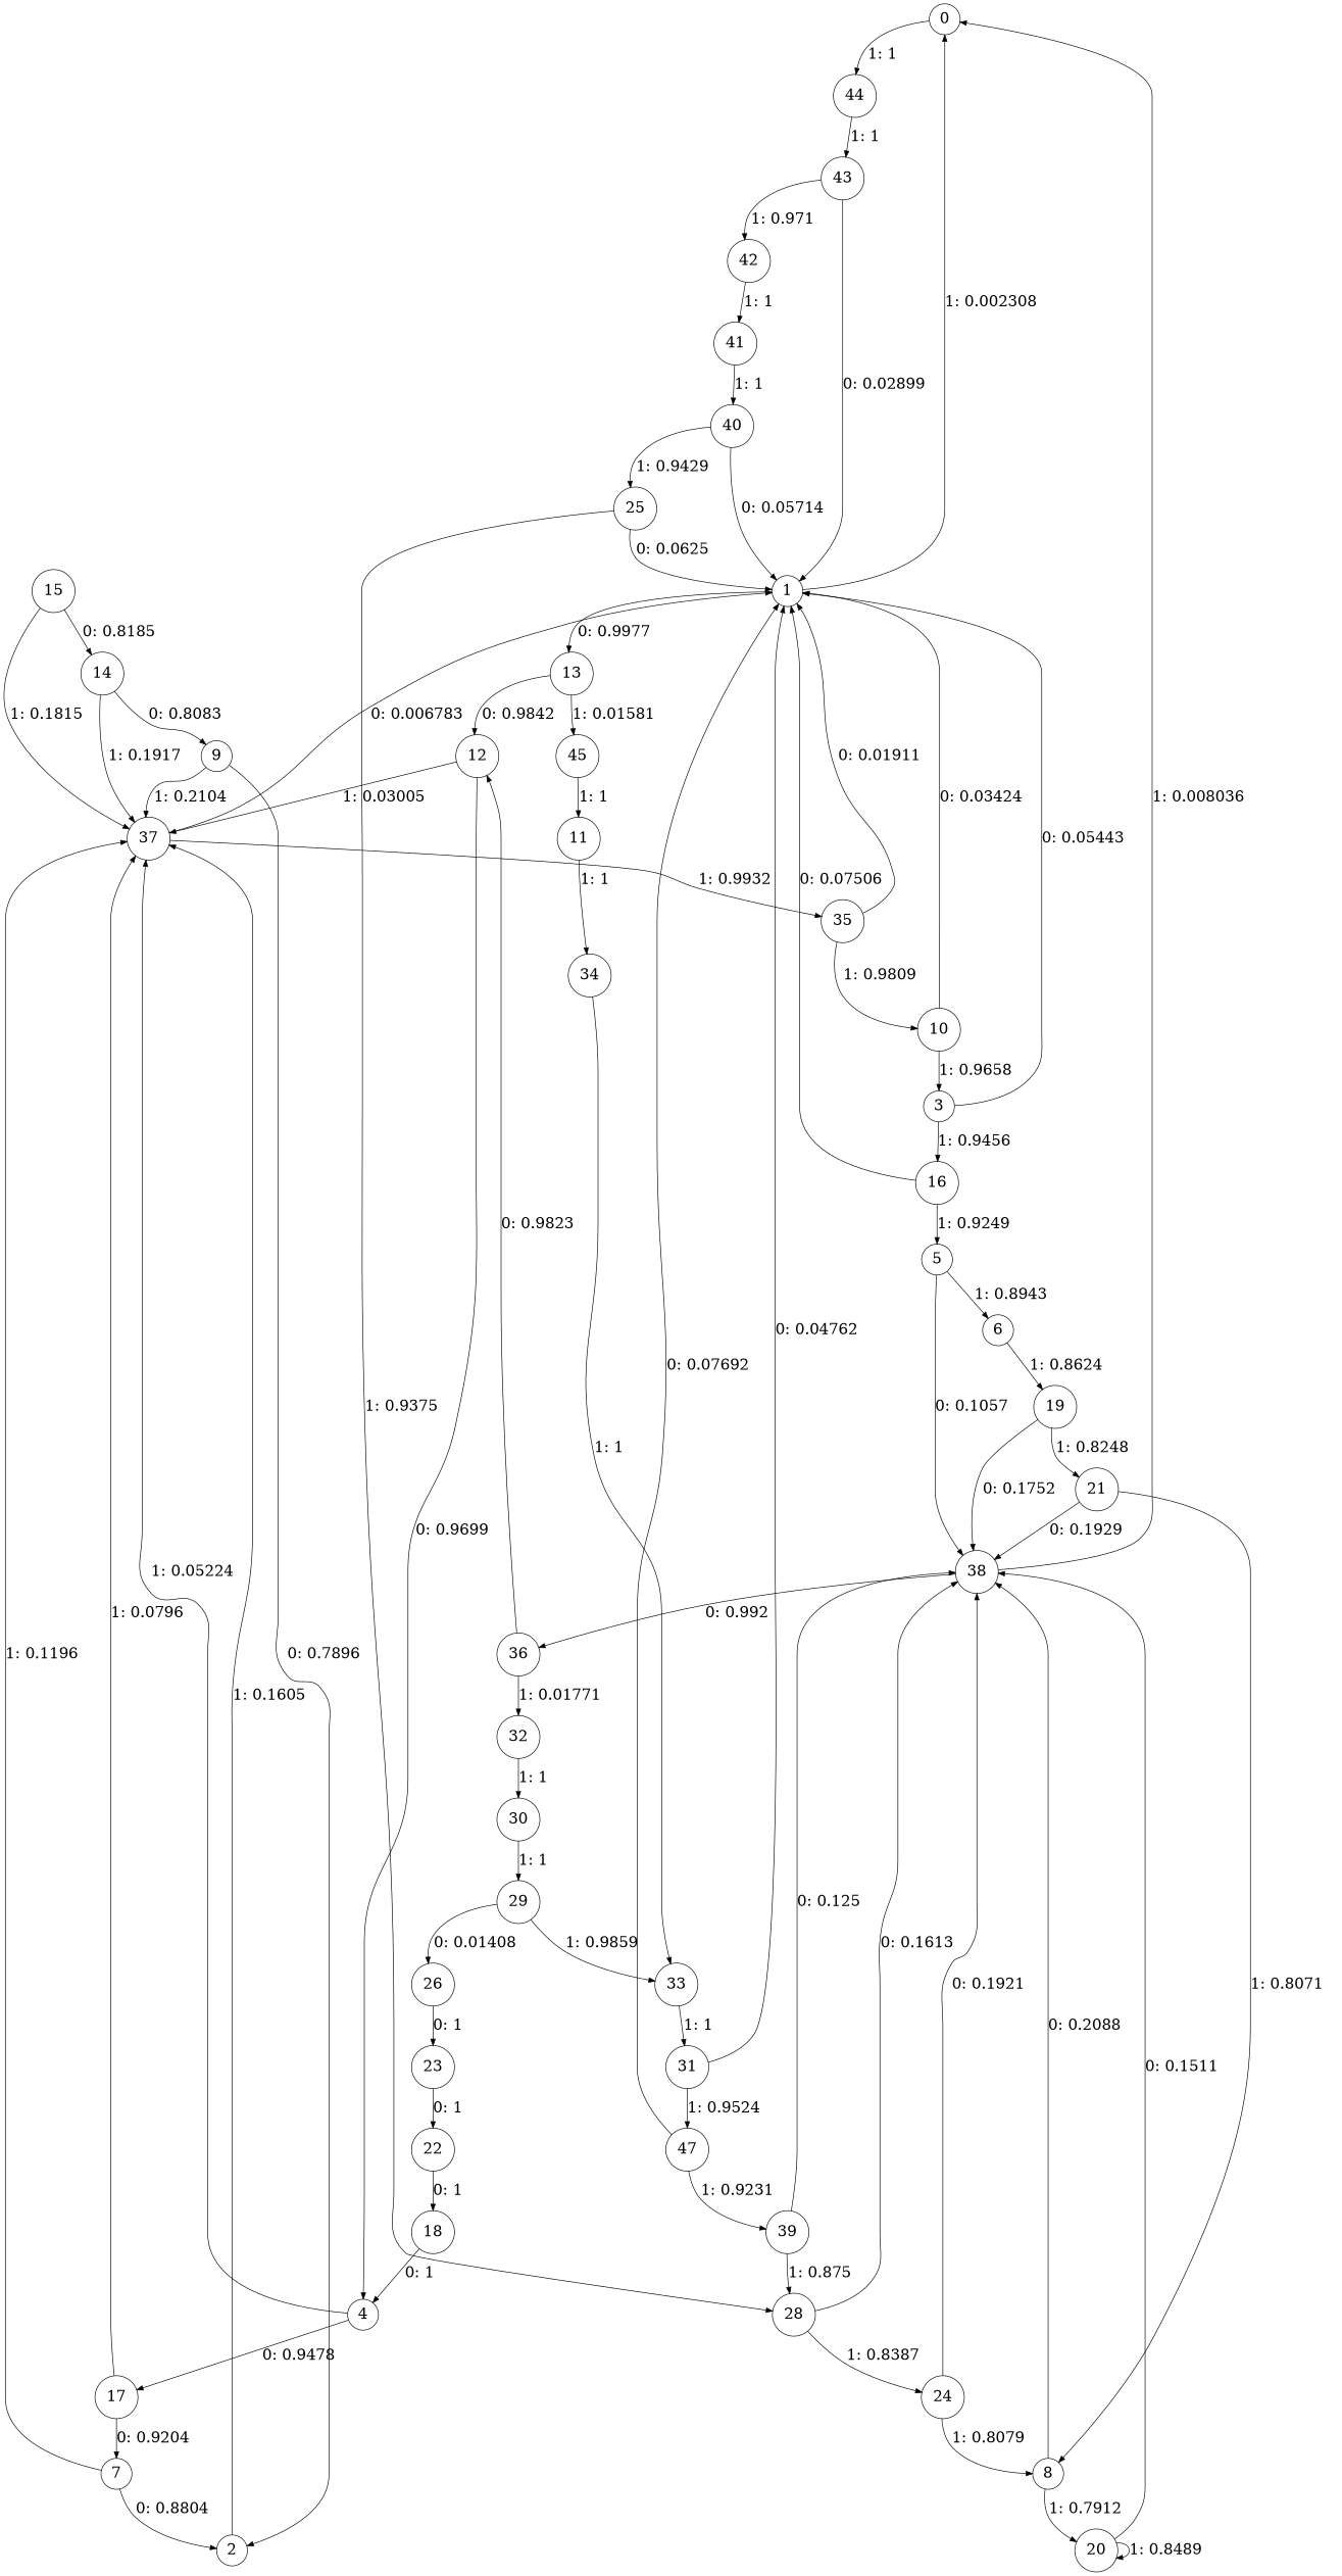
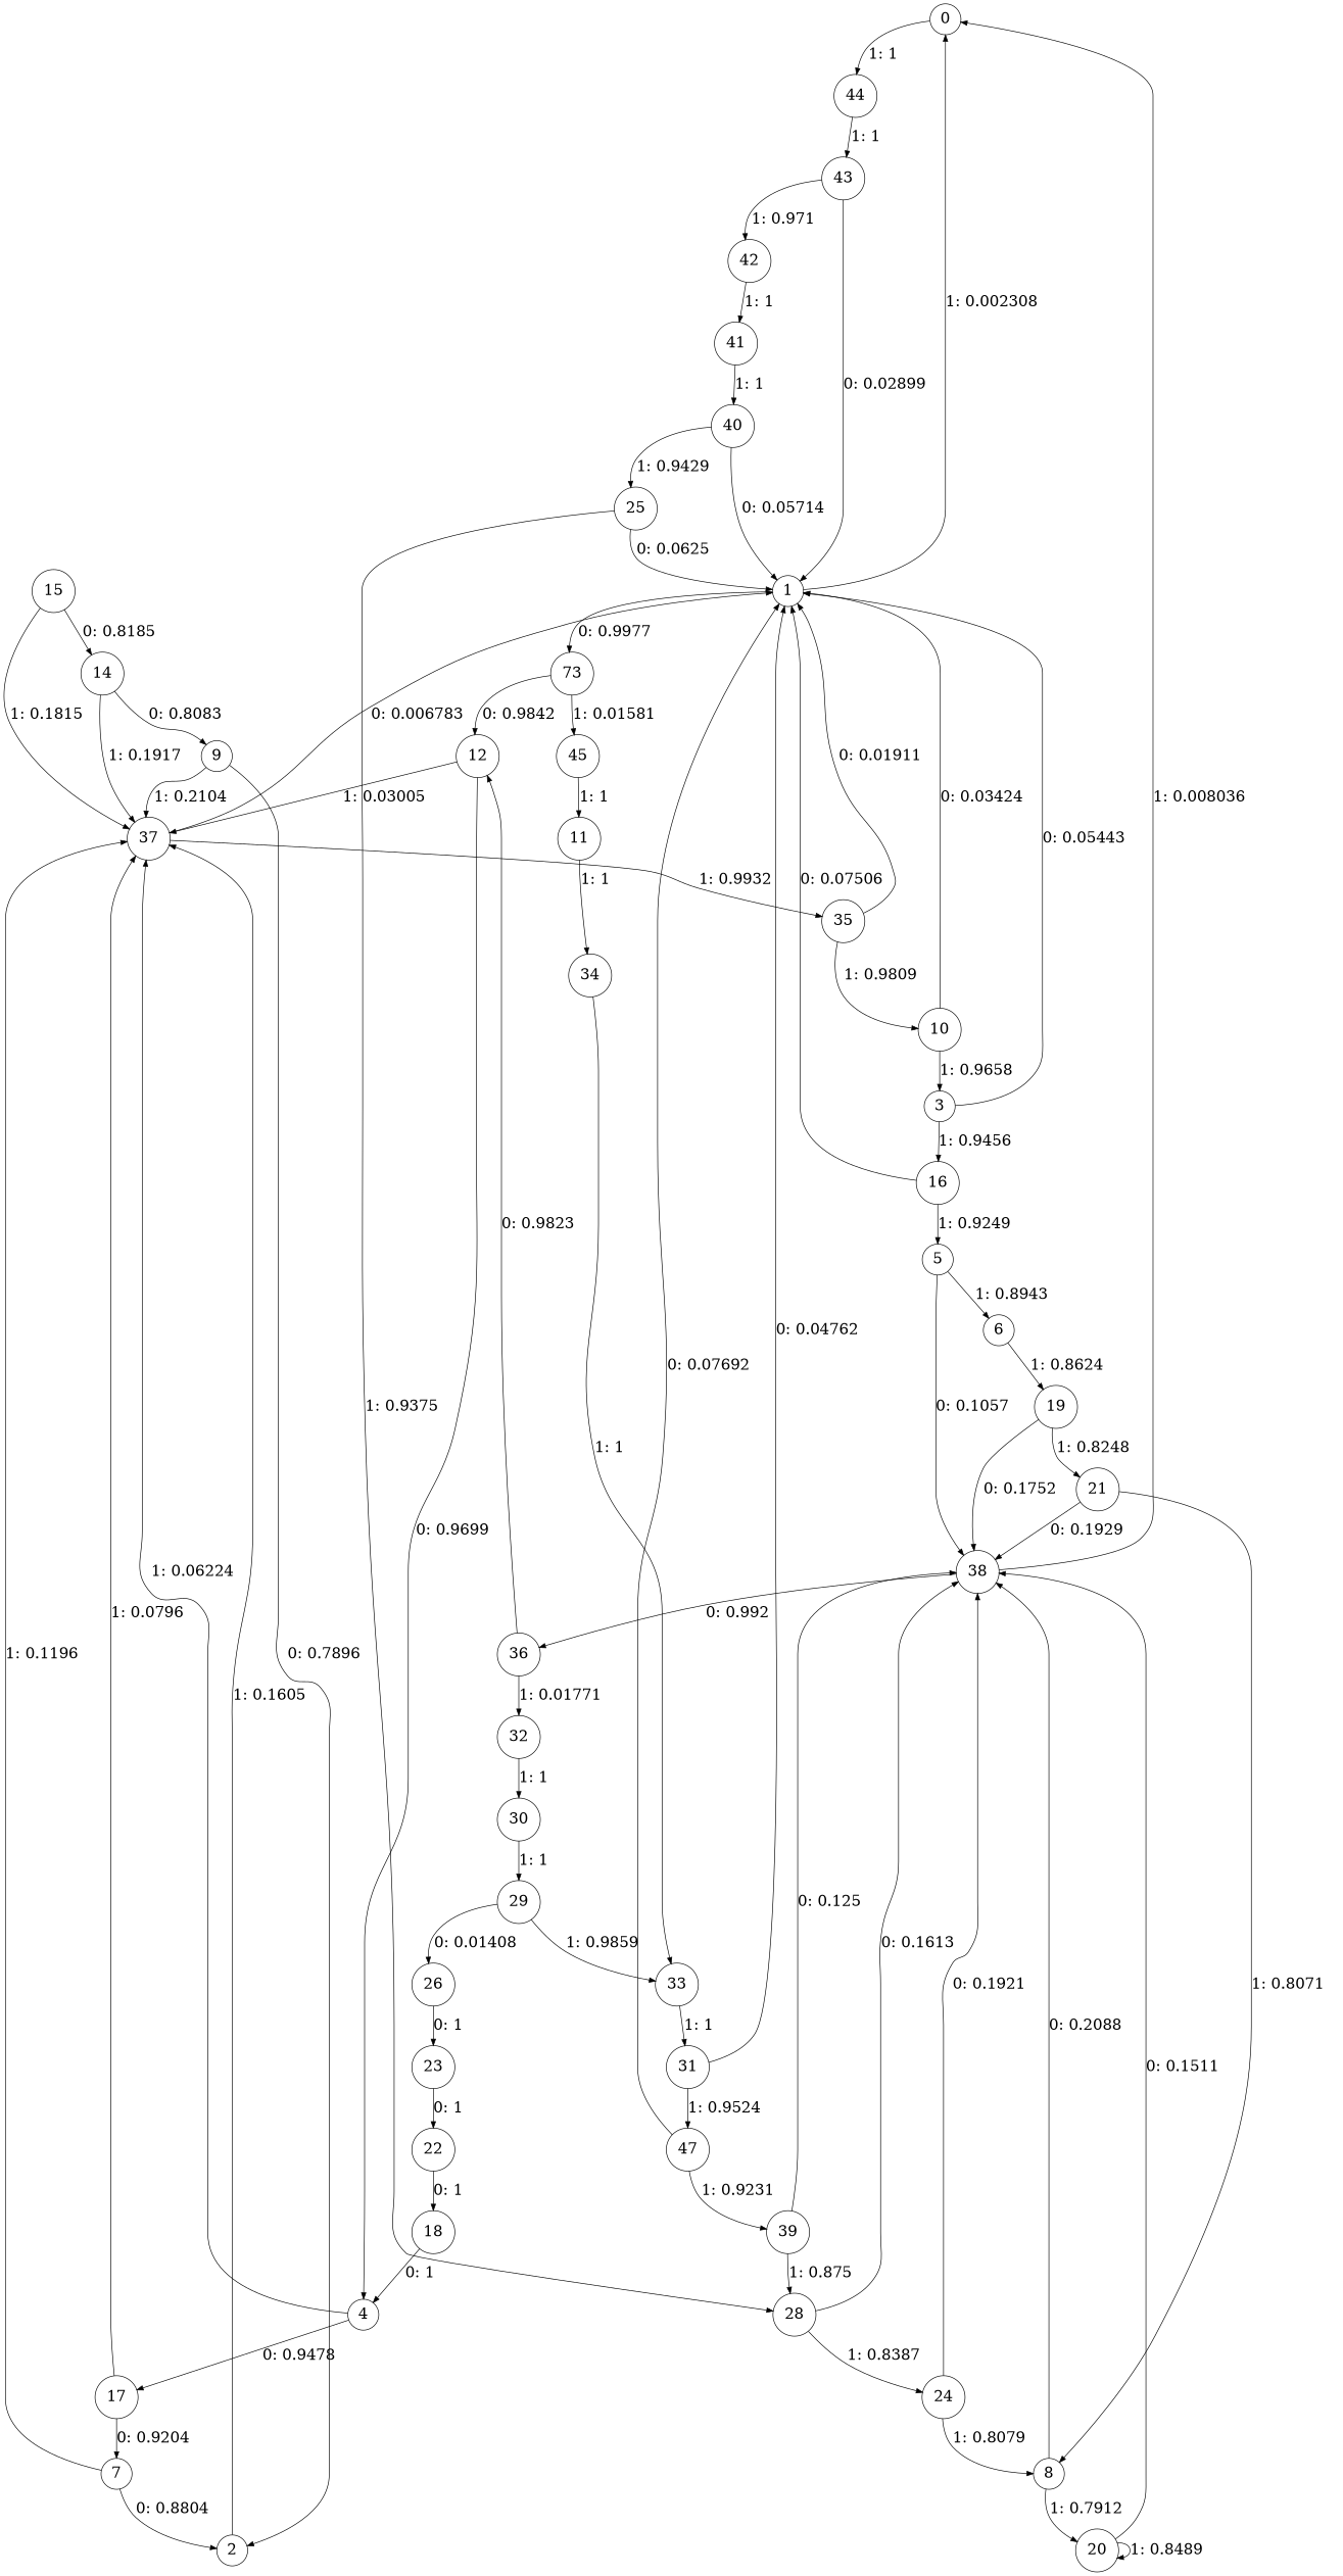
  digraph {
    node [fontsize=24 shape=circle]
    edge [fontsize=24]
    0
    44
    43
    1
    42
-   13
+   13 [label=73]
    12
    45
    37
    4
    11
    2
    15
    14
    35
    9
    10
    3
    16
    5
    38
    6
    17
    7
    36
    19
    32
    21
    8
    20
    34
    33
    31
    18
    22
    23
    24
    25
    28
    26
    n41 [label=47]
    39
    29
    30
    40
    41
    0 -> 44 [label="1: 1        "]
    44 -> 43 [label="1: 1        "]
    43 -> 1 [label="0: 0.02899  "]
    43 -> 42 [label="1: 0.971    "]
    1 -> 0 [label="1: 0.002308  "]
    1 -> 13 [label="0: 0.9977   "]
    42 -> 41 [label="1: 1        "]
    13 -> 12 [label="0: 0.9842   "]
    13 -> 45 [label="1: 0.01581  "]
    12 -> 37 [label="1: 0.03005  "]
    12 -> 4 [label="0: 0.9699   "]
    45 -> 11 [label="1: 1        "]
    37 -> 1 [label="0: 0.006783  "]
    37 -> 35 [label="1: 0.9932   "]
-   4 -> 37 [label="1: 0.05224  "]
+   4 -> 37 [label="1: 0.06224  "]
    4 -> 17 [label="0: 0.9478   "]
    11 -> 34 [label="1: 1        "]
    2 -> 37 [label="1: 0.1605   "]
    15 -> 37 [label="1: 0.1815   "]
    15 -> 14 [label="0: 0.8185   "]
    14 -> 37 [label="1: 0.1917   "]
    14 -> 9 [label="0: 0.8083   "]
    35 -> 1 [label="0: 0.01911  "]
    35 -> 10 [label="1: 0.9809   "]
    9 -> 37 [label="1: 0.2104   "]
    9 -> 2 [label="0: 0.7896   "]
    10 -> 1 [label="0: 0.03424  "]
    10 -> 3 [label="1: 0.9658   "]
    3 -> 1 [label="0: 0.05443  "]
    3 -> 16 [label="1: 0.9456   "]
    16 -> 1 [label="0: 0.07506  "]
    16 -> 5 [label="1: 0.9249   "]
    5 -> 38 [label="0: 0.1057   "]
    5 -> 6 [label="1: 0.8943   "]
    38 -> 0 [label="1: 0.008036  "]
    38 -> 36 [label="0: 0.992    "]
    6 -> 19 [label="1: 0.8624   "]
    17 -> 37 [label="1: 0.0796   "]
    17 -> 7 [label="0: 0.9204   "]
    7 -> 37 [label="1: 0.1196   "]
    7 -> 2 [label="0: 0.8804   "]
    36 -> 12 [label="0: 0.9823   "]
    36 -> 32 [label="1: 0.01771  "]
    19 -> 38 [label="0: 0.1752   "]
    19 -> 21 [label="1: 0.8248   "]
    32 -> 30 [label="1: 1        "]
    21 -> 38 [label="0: 0.1929   "]
    21 -> 8 [label="1: 0.8071   "]
    8 -> 38 [label="0: 0.2088   "]
    8 -> 20 [label="1: 0.7912   "]
    20 -> 38 [label="0: 0.1511   "]
    20 -> 20 [label="1: 0.8489   "]
    34 -> 33 [label="1: 1        "]
    33 -> 31 [label="1: 1        "]
    31 -> 1 [label="0: 0.04762  "]
    31 -> n41 [label="1: 0.9524   "]
    18 -> 4 [label="0: 1        "]
    22 -> 18 [label="0: 1        "]
    23 -> 22 [label="0: 1        "]
    24 -> 38 [label="0: 0.1921   "]
    24 -> 8 [label="1: 0.8079   "]
    25 -> 1 [label="0: 0.0625   "]
    25 -> 28 [label="1: 0.9375   "]
    28 -> 38 [label="0: 0.1613   "]
    28 -> 24 [label="1: 0.8387   "]
    26 -> 23 [label="0: 1        "]
    n41 -> 1 [label="0: 0.07692  "]
    n41 -> 39 [label="1: 0.9231   "]
    39 -> 38 [label="0: 0.125    "]
    39 -> 28 [label="1: 0.875    "]
    29 -> 33 [label="1: 0.9859   "]
    29 -> 26 [label="0: 0.01408  "]
    30 -> 29 [label="1: 1        "]
    40 -> 1 [label="0: 0.05714  "]
    40 -> 25 [label="1: 0.9429   "]
    41 -> 40 [label="1: 1        "]
  }
